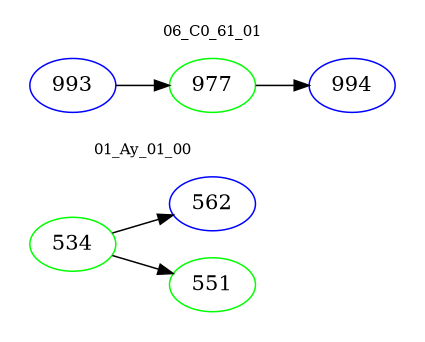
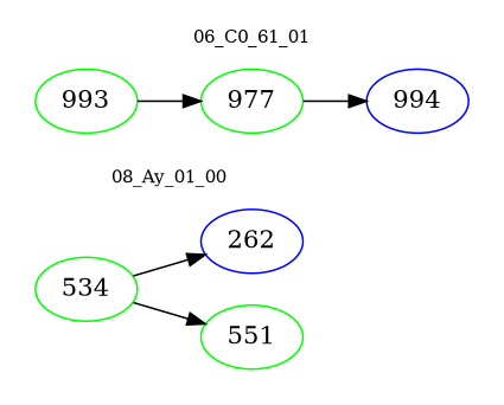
  digraph {
    rankdir=LR
    node [color=green]
    edge [color=black]
    n1 [label=551]
    n2 [label=534]
-   n3 [color=blue label=562]
-   n4 [color=blue label=993]
+   n3 [color=blue label=262]
+   n4 [label=993]
    n5 [label=977]
    n6 [color=blue label=994]
    subgraph cluster_1 {
      color=white
      fontsize=10
-     label="01_Ay_01_00"
+     label="08_Ay_01_00"
      n1
      n2
      n3
    }
    subgraph cluster_2 {
      color=white
      fontsize=10
      label="06_C0_61_01"
      n4
      n5
      n6
    }
    n2 -> n1
    n2 -> n3
    n4 -> n5
    n5 -> n6
  }
